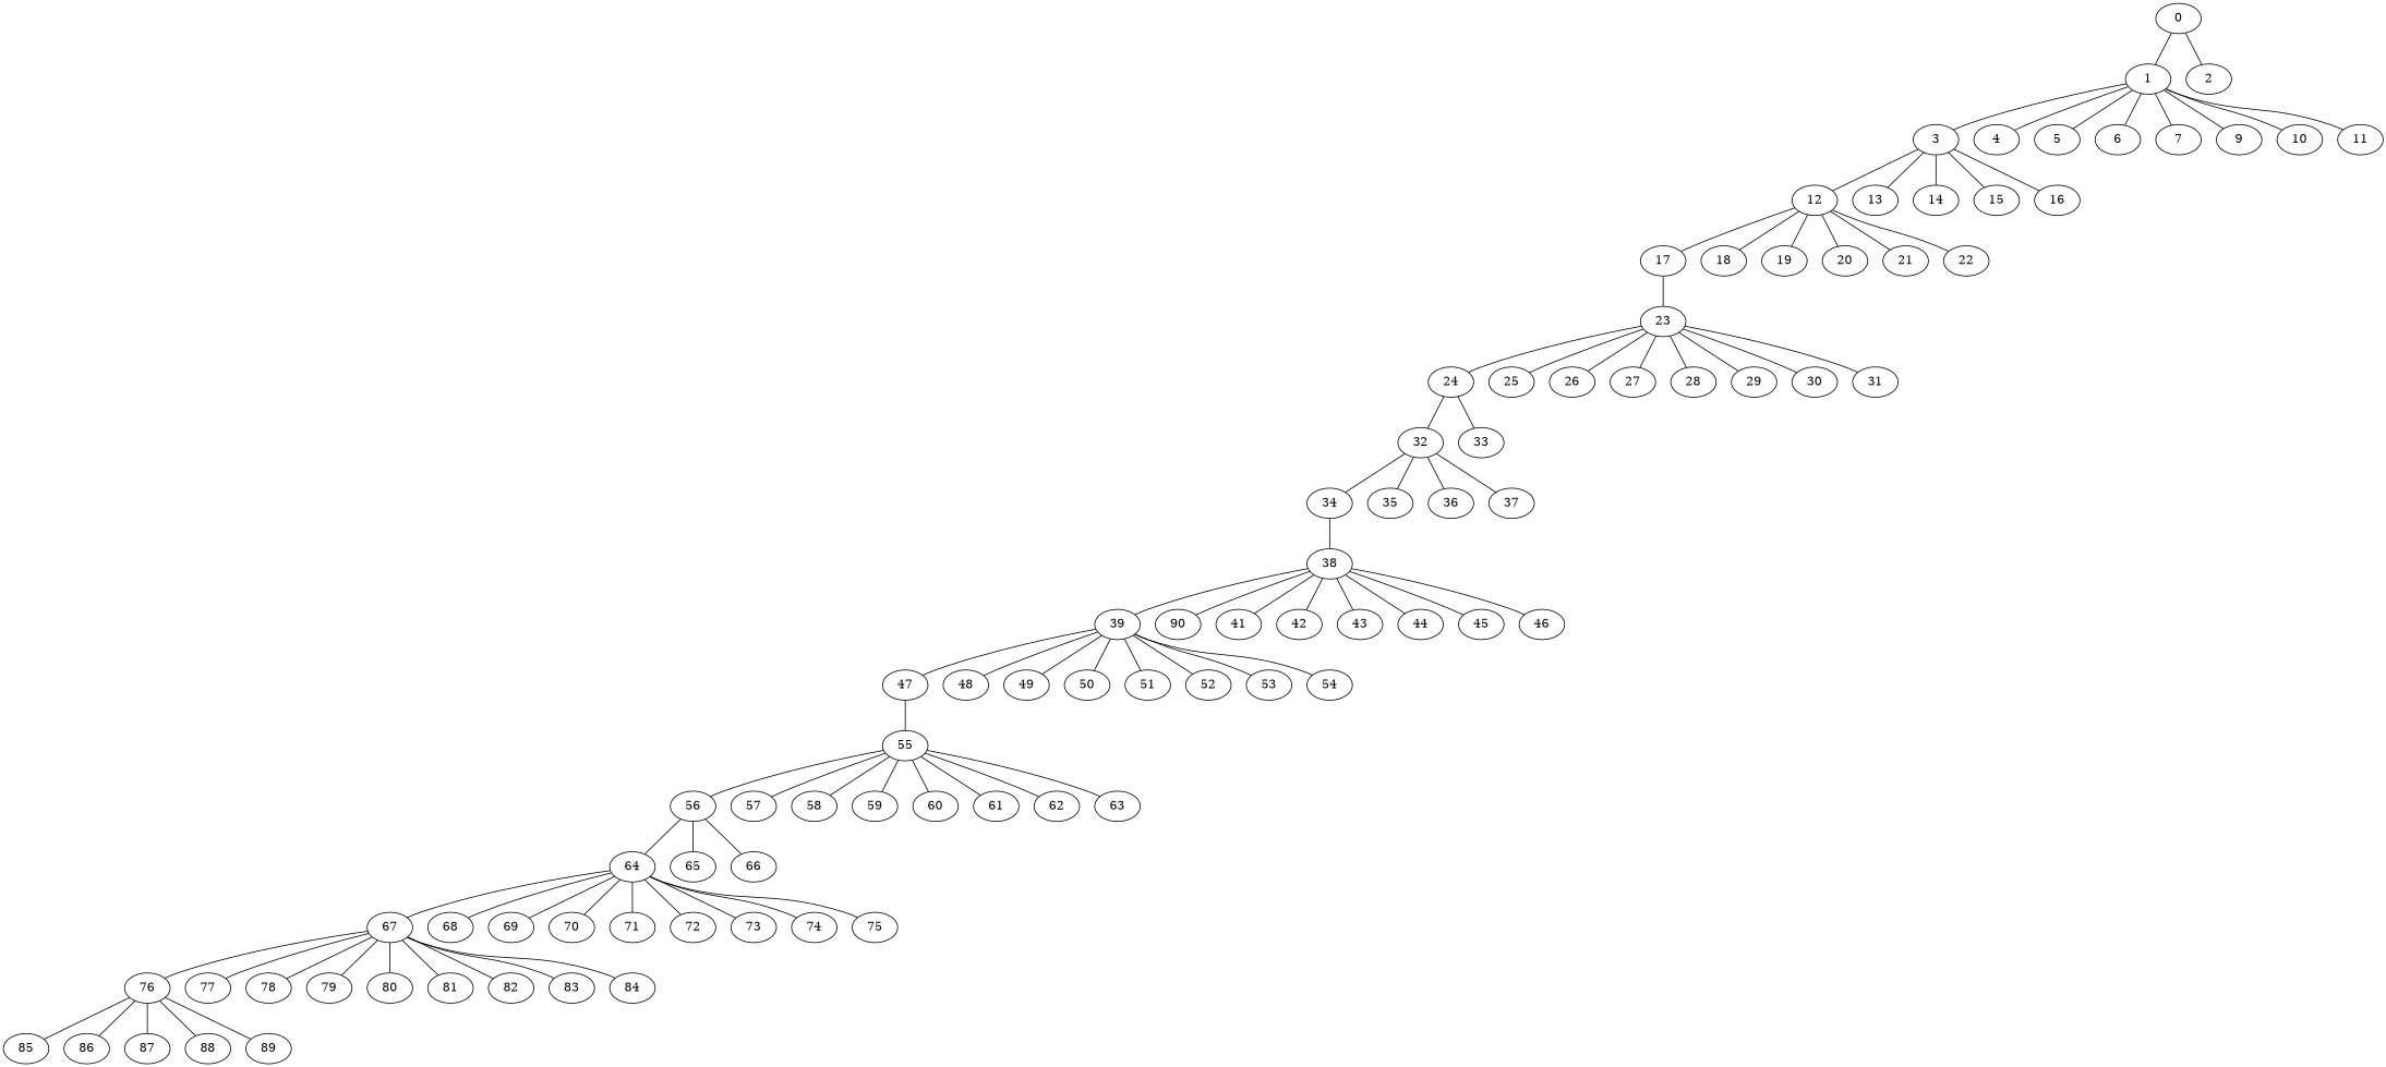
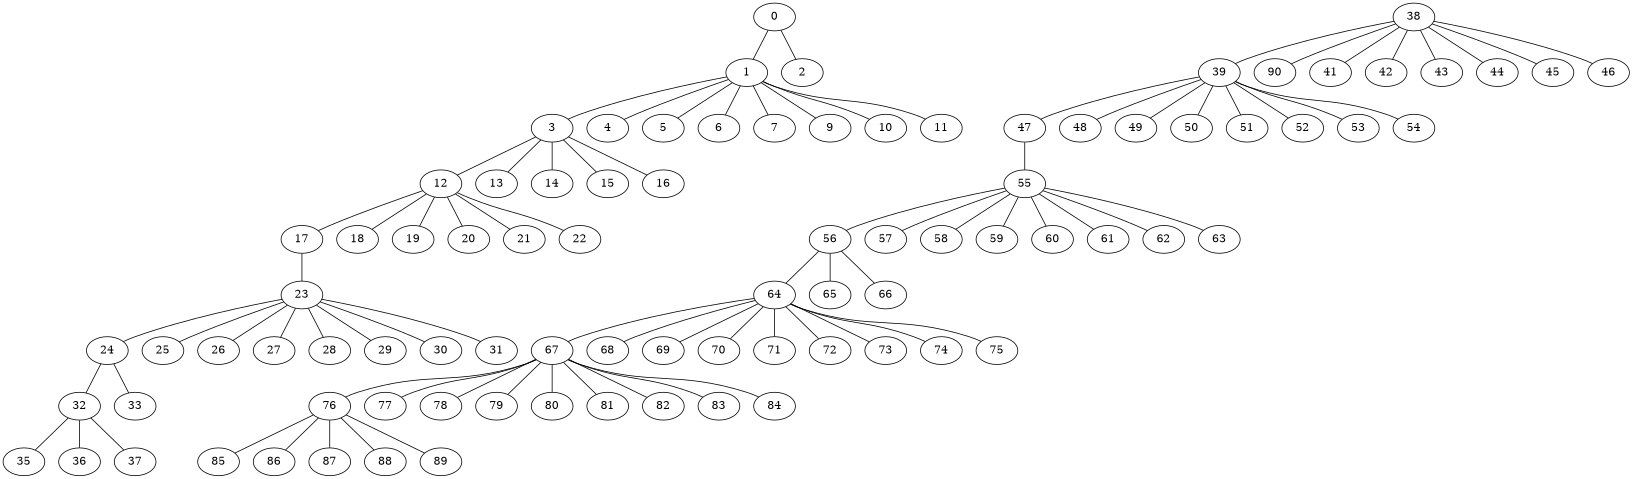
  graph {
    0
    1
    2
    3
    4
    5
    6
    7
    9
    10
    11
    12
    13
    14
    15
    16
    17
    18
    19
    20
    21
    22
    23
    24
    25
    26
    27
    28
    29
    30
    31
    32
    33
-   34
    35
    36
    37
    38
    39
    n40 [label=90]
    41
    42
    43
    44
    45
    46
    47
    48
    49
    50
    51
    52
    53
    54
    55
    56
    57
    58
    59
    60
    61
    62
    63
    64
    65
    66
    67
    68
    69
    70
    71
    72
    73
    74
    75
    76
    77
    78
    79
    80
    81
    82
    83
    84
    85
    86
    87
    88
    89
    0 -- 1
    0 -- 2
    1 -- 3
    1 -- 4
    1 -- 5
    1 -- 6
    1 -- 7
    1 -- 9
    1 -- 10
    1 -- 11
    3 -- 12
    3 -- 13
    3 -- 14
    3 -- 15
    3 -- 16
    12 -- 17
    12 -- 18
    12 -- 19
    12 -- 20
    12 -- 21
    12 -- 22
    17 -- 23
    23 -- 24
    23 -- 25
    23 -- 26
    23 -- 27
    23 -- 28
    23 -- 29
    23 -- 30
    23 -- 31
    24 -- 32
    24 -- 33
-   32 -- 34
    32 -- 35
    32 -- 36
    32 -- 37
-   34 -- 38
    38 -- 39
    38 -- n40
    38 -- 41
    38 -- 42
    38 -- 43
    38 -- 44
    38 -- 45
    38 -- 46
    39 -- 47
    39 -- 48
    39 -- 49
    39 -- 50
    39 -- 51
    39 -- 52
    39 -- 53
    39 -- 54
    47 -- 55
    55 -- 56
    55 -- 57
    55 -- 58
    55 -- 59
    55 -- 60
    55 -- 61
    55 -- 62
    55 -- 63
    56 -- 64
    56 -- 65
    56 -- 66
    64 -- 67
    64 -- 68
    64 -- 69
    64 -- 70
    64 -- 71
    64 -- 72
    64 -- 73
    64 -- 74
    64 -- 75
    67 -- 76
    67 -- 77
    67 -- 78
    67 -- 79
    67 -- 80
    67 -- 81
    67 -- 82
    67 -- 83
    67 -- 84
    76 -- 85
    76 -- 86
    76 -- 87
    76 -- 88
    76 -- 89
  }
